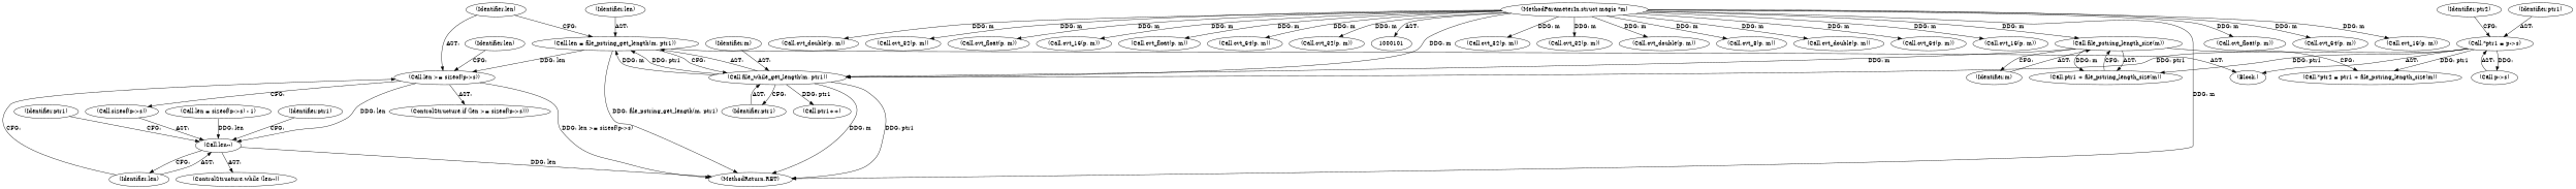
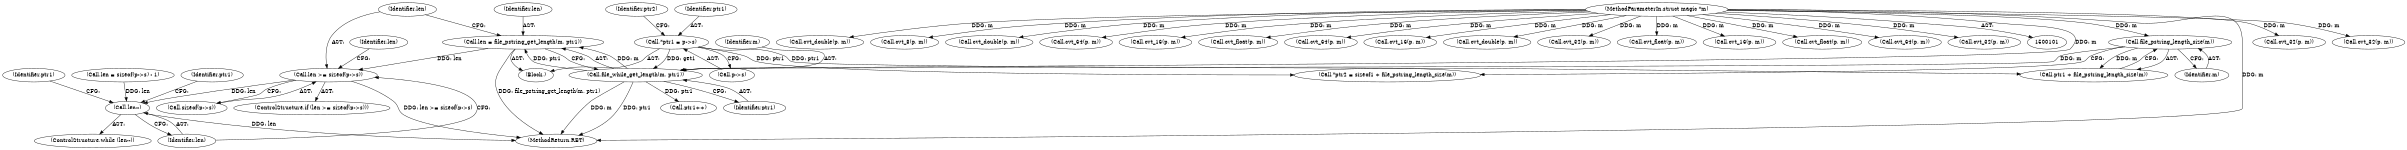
  digraph {
    fontname="DejaVu Serif"
    node [fontname="DejaVu Serif"]
    edge [fontname="DejaVu Serif"]
    n1 [label="(Call,len >= sizeof(p->s))"]
    n2 [label="(Call,len--)"]
    n3 [label="(Call,sizeof(p->s))"]
    n4 [label="(MethodReturn,RET)"]
    n5 [label="(ControlStructure,if (len >= sizeof(p->s)))"]
    n6 [label="(ControlStructure,while (len--))"]
    n7 [label="(Identifier,len)"]
    n8 [label="(Call,len = file_pstring_get_length(m, ptr1))"]
    n9 [label="(Call,file_while_get_length(m, ptr1))"]
    n10 [label="(Block,)"]
    n11 [label="(Call,ptr1++)"]
    n12 [label="(Identifier,ptr1)"]
    n13 [label="(Call,file_pstring_length_size(m))"]
-   n14 [label="(Call,*ptr2 = ptr1 + file_pstring_length_size(m))"]
+   n14 [label="(Call,*ptr2 = sizeof1 + file_pstring_length_size(m))"]
    n15 [label="(Call,ptr1 + file_pstring_length_size(m))"]
    n16 [label="(Identifier,m)"]
    n17 [label="(MethodParameterIn,struct magic *m)"]
    n18 [label="(Call,cvt_32(p, m))"]
    n19 [label="(Call,cvt_32(p, m))"]
    n20 [label="(Call,cvt_double(p, m))"]
    n21 [label="(Call,cvt_8(p, m))"]
    n22 [label="(Call,cvt_double(p, m))"]
    n23 [label="(Call,cvt_64(p, m))"]
    n24 [label="(Call,cvt_16(p, m))"]
    n25 [label="(Call,cvt_float(p, m))"]
    n26 [label="(Call,cvt_64(p, m))"]
    n27 [label="(Call,cvt_16(p, m))"]
    n28 [label="(Call,cvt_double(p, m))"]
    n29 [label="(Call,cvt_32(p, m))"]
    n30 [label="(Call,cvt_float(p, m))"]
    n31 [label="(Call,cvt_16(p, m))"]
    n32 [label="(Call,cvt_float(p, m))"]
    n33 [label="(Call,cvt_64(p, m))"]
    n34 [label="(Call,cvt_32(p, m))"]
-   1000101
+   1000101 [label=1500101]
    n36 [label="(Call,*ptr1 = p->s)"]
    n37 [label="(Call,p->s)"]
    n38 [label="(Identifier,len)"]
    n39 [label="(Identifier,len)"]
    n40 [label="(Identifier,ptr1)"]
    n41 [label="(Identifier,ptr2)"]
    n42 [label="(Call,len = sizeof(p->s) - 1)"]
    n43 [label="(Identifier,len)"]
    n44 [label="(Identifier,ptr1)"]
    n45 [label="(Identifier,ptr1)"]
    n46 [label="(Identifier,m)"]
    n1 -> n2 [label="DDG: len"]
    n1 -> n3 [label="CFG: "]
    n1 -> n4 [label="DDG: len >= sizeof(p->s)"]
    n1 -> n5 [label="AST: "]
    n2 -> n4 [label="DDG: len"]
    n2 -> n6 [label="AST: "]
    n2 -> n7 [label="CFG: "]
-   n3 -> n2 [label="AST: "]
+   n3 -> n1 [label="AST: "]
    n7 -> n1 [label="CFG: "]
    n7 -> n2 [label="AST: "]
    n8 -> n1 [label="DDG: len"]
    n8 -> n4 [label="DDG: file_pstring_get_length(m, ptr1)"]
    n8 -> n9 [label="CFG: "]
    n8 -> n10 [label="AST: "]
    n9 -> n4 [label="DDG: ptr1"]
    n9 -> n4 [label="DDG: m"]
    n9 -> n8 [label="AST: "]
    n9 -> n8 [label="DDG: m"]
    n9 -> n8 [label="DDG: ptr1"]
    n9 -> n11 [label="DDG: ptr1"]
    n9 -> n12 [label="CFG: "]
    n12 -> n9 [label="AST: "]
    n13 -> n9 [label="DDG: m"]
    n13 -> n14 [label="CFG: "]
    n13 -> n15 [label="AST: "]
    n13 -> n15 [label="DDG: m"]
    n13 -> n16 [label="CFG: "]
    n15 -> n13 [label="CFG: "]
    n16 -> n13 [label="AST: "]
    n17 -> n4 [label="DDG: m"]
    n17 -> n9 [label="DDG: m"]
    n17 -> n13 [label="DDG: m"]
    n17 -> n18 [label="DDG: m"]
    n17 -> n19 [label="DDG: m"]
    n17 -> n20 [label="DDG: m"]
    n17 -> n21 [label="DDG: m"]
    n17 -> n22 [label="DDG: m"]
    n17 -> n23 [label="DDG: m"]
    n17 -> n24 [label="DDG: m"]
    n17 -> n25 [label="DDG: m"]
    n17 -> n26 [label="DDG: m"]
    n17 -> n27 [label="DDG: m"]
    n17 -> n28 [label="DDG: m"]
    n17 -> n29 [label="DDG: m"]
    n17 -> n30 [label="DDG: m"]
    n17 -> n31 [label="DDG: m"]
    n17 -> n32 [label="DDG: m"]
    n17 -> n33 [label="DDG: m"]
    n17 -> n34 [label="DDG: m"]
    n17 -> 1000101 [label="AST: "]
-   n36 -> n9 [label="DDG: ptr1"]
+   n36 -> n9 [label="DDG: get1"]
    n36 -> n10 [label="AST: "]
    n36 -> n14 [label="DDG: ptr1"]
    n36 -> n15 [label="DDG: ptr1"]
-   n36 -> n37 [label="DDG: "]
+   n36 -> n37 [label="CFG: "]
    n37 -> n36 [label="AST: "]
    n38 -> n1 [label="AST: "]
    n38 -> n8 [label="CFG: "]
    n39 -> n8 [label="AST: "]
    n40 -> n2 [label="CFG: "]
    n41 -> n36 [label="CFG: "]
    n42 -> n2 [label="DDG: len"]
    n43 -> n1 [label="CFG: "]
    n44 -> n36 [label="AST: "]
    n45 -> n2 [label="CFG: "]
    n46 -> n9 [label="AST: "]
  }
